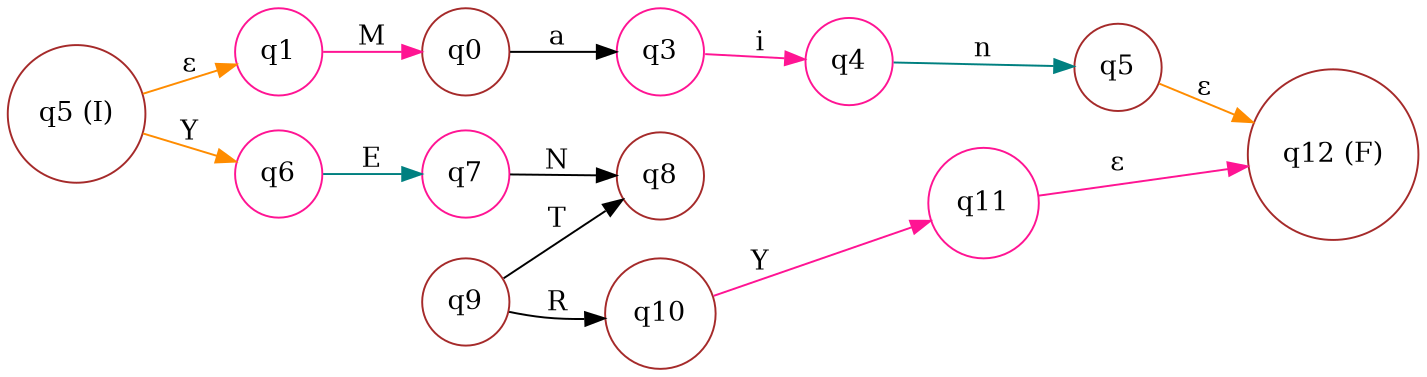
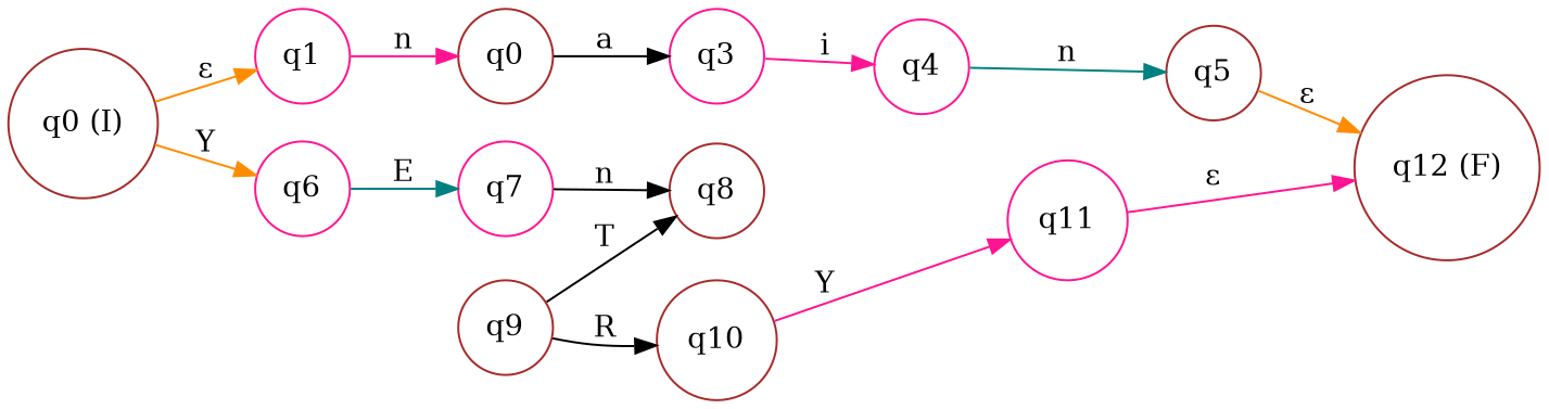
  digraph {
    rankdir=LR
    node [color=brown shape=circle]
    edge [color=deeppink]
-   n1 [label="q5 (I)"]
+   n1 [label="q0 (I)"]
    n2 [color=deeppink label=q1]
    n3 [color=deeppink label=q6]
    n4 [label=q0]
    n5 [color=deeppink label=q7]
    n6 [color=deeppink label=q3]
    n7 [color=deeppink label=q4]
    n8 [label=q5]
    n9 [label="q12 (F)"]
    n10 [label=q8]
    n11 [label=q9]
    n12 [label=q10]
    n13 [color=deeppink label=q11]
    n1 -> n2 [color=darkorange label="ε"]
    n1 -> n3 [color=darkorange label=Y]
-   n2 -> n4 [label=M]
+   n2 -> n4 [label=n]
    n3 -> n5 [color=teal label=E]
    n4 -> n6 [color=black label=a]
-   n5 -> n10 [color=black label=N]
+   n5 -> n10 [color=black label=n]
    n6 -> n7 [label=i]
    n7 -> n8 [color=teal label=n]
    n8 -> n9 [color=darkorange label="ε"]
    n11 -> n10 [color=black label=T]
    n11 -> n12 [color=black label=R]
    n12 -> n13 [label=Y]
    n13 -> n9 [label="ε"]
  }
